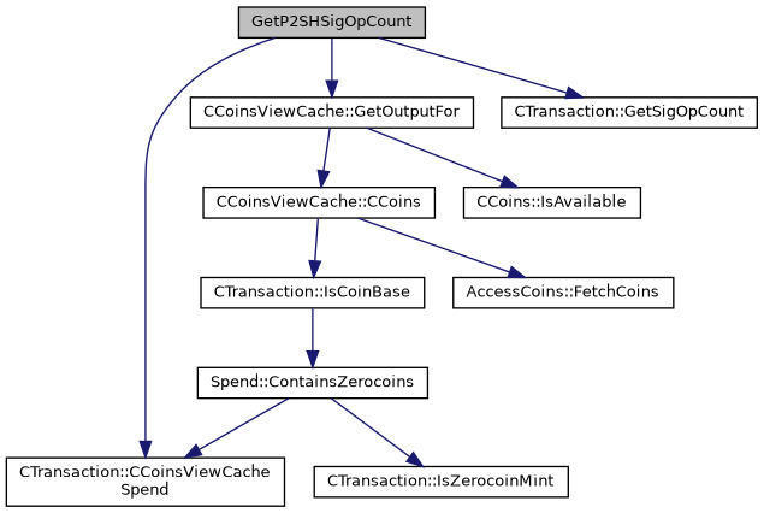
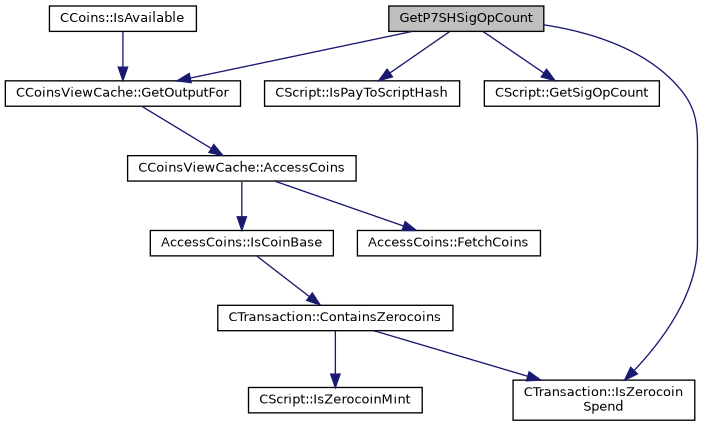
  digraph {
    rankdir=TB
    node [color=black fillcolor=white fontname=Helvetica fontsize=10 shape=record style=filled]
    edge [color=midnightblue fontname=Helvetica fontsize=10 labelfontname=Helvetica labelfontsize=10 style=solid]
-   n1 [fillcolor=grey75 fontcolor=black height=0.2 label=GetP2SHSigOpCount width=0.4]
-   n2 [height=0.2 label="CTransaction::CCoinsViewCache\lSpend" width=0.4]
+   n1 [fillcolor=grey75 fontcolor=black height=0.2 label=GetP7SHSigOpCount width=0.4]
+   n2 [height=0.2 label="CTransaction::IsZerocoin\lSpend" width=0.4]
    n3 [height=0.2 label="CCoinsViewCache::GetOutputFor" width=0.4]
-   n5 [height=0.2 label="CTransaction::GetSigOpCount" width=0.4]
-   n6 [height=0.2 label="CTransaction::IsCoinBase" width=0.4]
-   n7 [height=0.2 label="Spend::ContainsZerocoins" width=0.4]
-   n8 [height=0.2 label="CCoinsViewCache::CCoins" width=0.4]
+   n4 [height=0.2 label="CScript::IsPayToScriptHash" width=0.4]
+   n5 [height=0.2 label="CScript::GetSigOpCount" width=0.4]
+   n6 [height=0.2 label="AccessCoins::IsCoinBase" width=0.4]
+   n7 [height=0.2 label="CTransaction::ContainsZerocoins" width=0.4]
+   n8 [height=0.2 label="CCoinsViewCache::AccessCoins" width=0.4]
    n9 [height=0.2 label="CCoins::IsAvailable" width=0.4]
-   n10 [height=0.2 label="CTransaction::IsZerocoinMint" width=0.4]
+   n10 [height=0.2 label="CScript::IsZerocoinMint" width=0.4]
    n11 [height=0.2 label="AccessCoins::FetchCoins" width=0.4]
    n1 -> n2
    n1 -> n3
+   n1 -> n4
    n1 -> n5
    n3 -> n8
-   n3 -> n9
+   n9 -> n3
    n6 -> n7
    n7 -> n2
    n7 -> n10
    n8 -> n6
    n8 -> n11
  }
